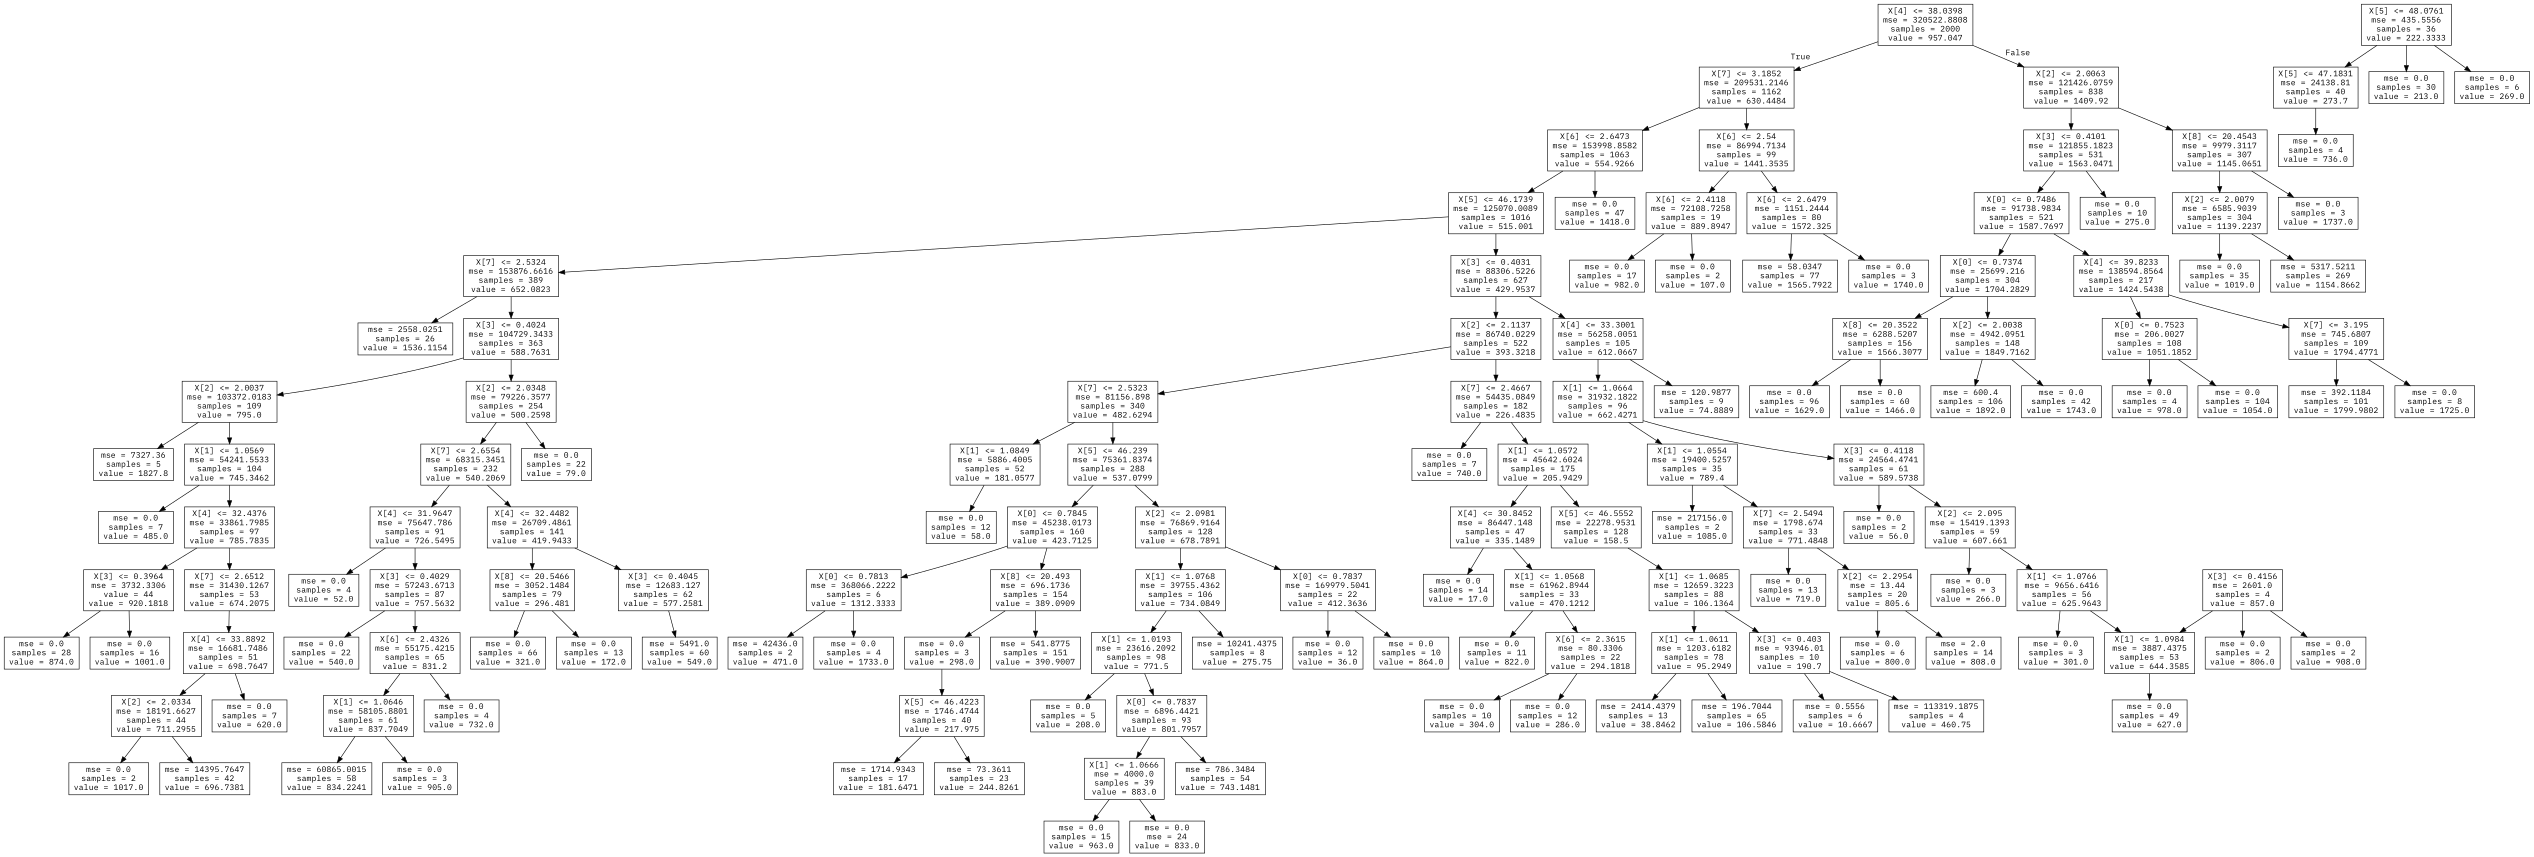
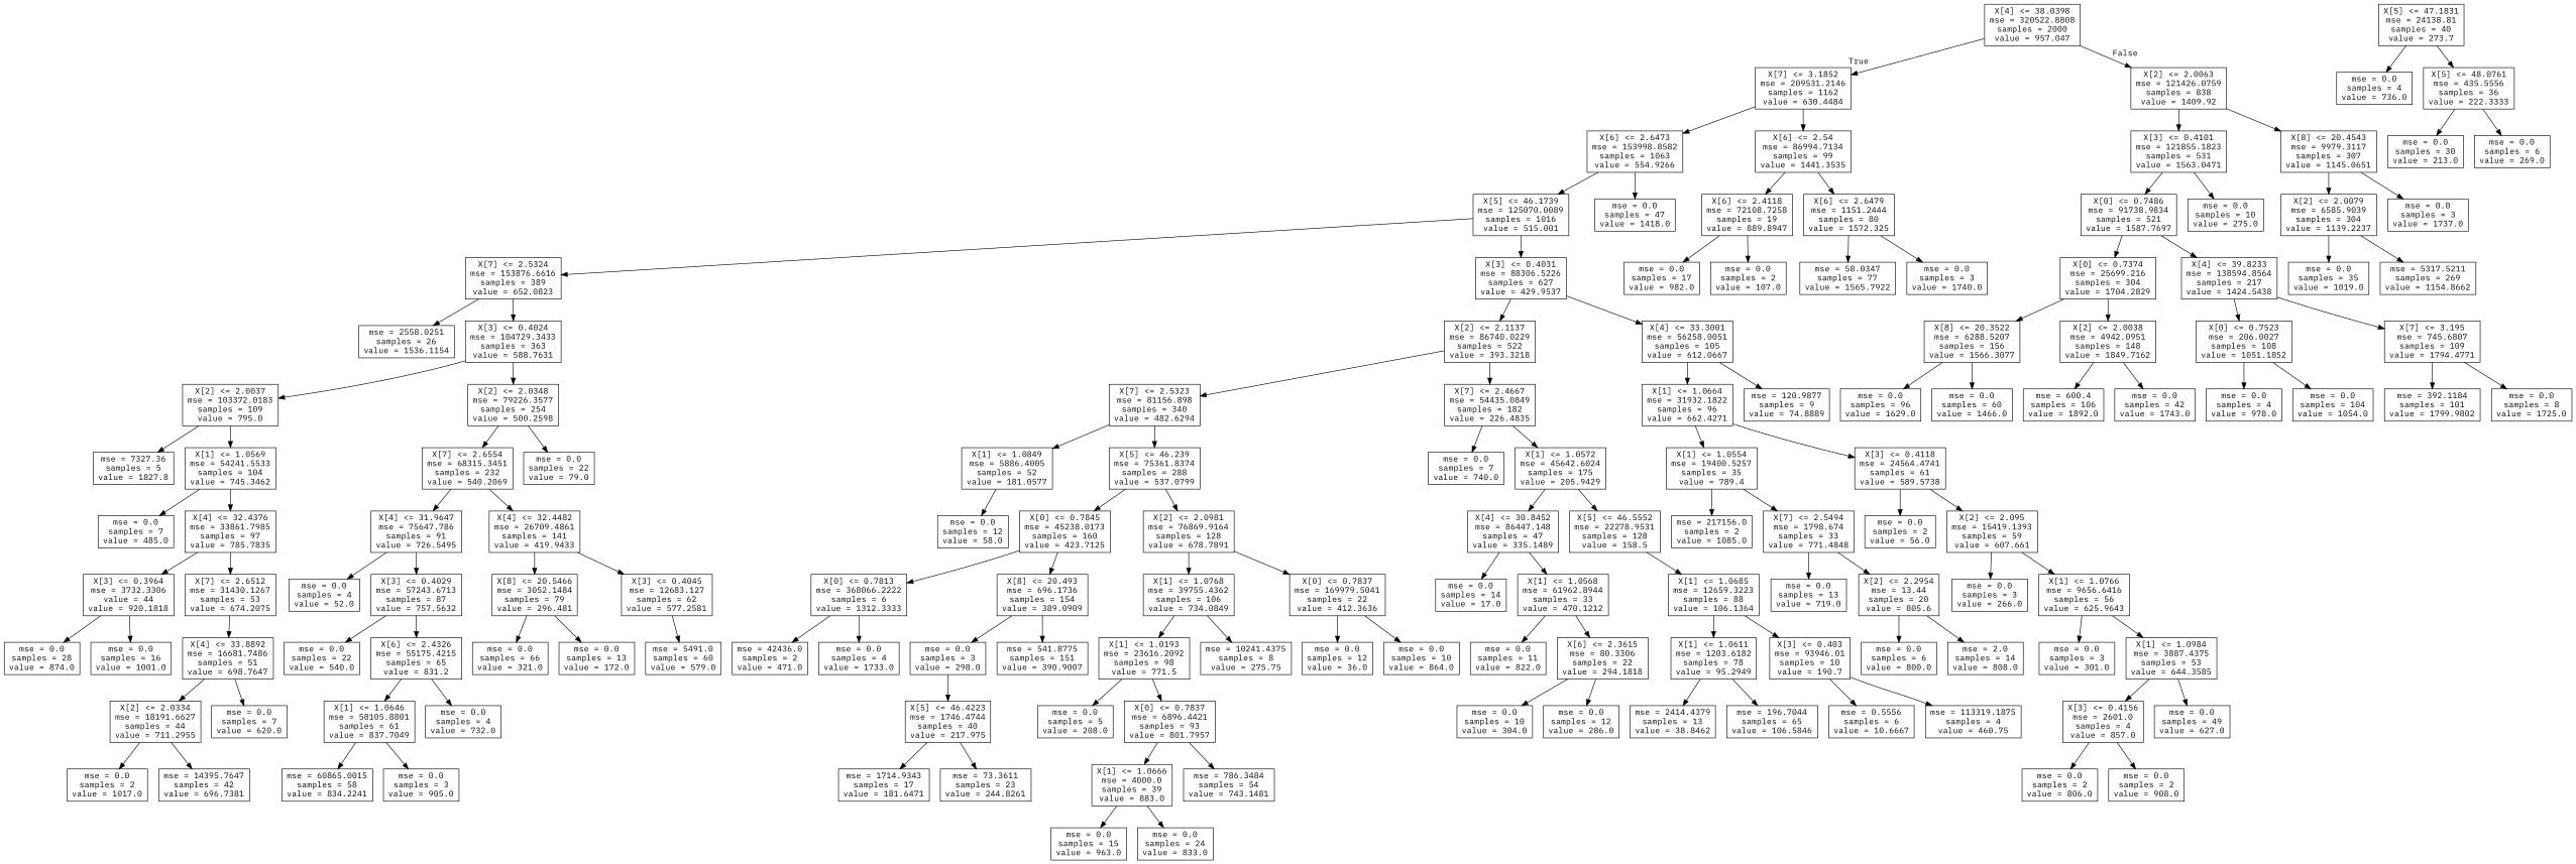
  digraph {
    fontname="IBM Plex Mono"
    node [fontname="IBM Plex Mono" shape=box]
    edge [fontname="IBM Plex Mono"]
    n1 [label="X[4] <= 38.0398\nmse = 320522.8808\nsamples = 2000\nvalue = 957.047"]
    n2 [label="X[7] <= 3.1852\nmse = 209531.2146\nsamples = 1162\nvalue = 630.4484"]
    n3 [label="X[2] <= 2.0063\nmse = 121426.0759\nsamples = 838\nvalue = 1409.92"]
    n4 [label="X[6] <= 2.6473\nmse = 153998.8582\nsamples = 1063\nvalue = 554.9266"]
    n5 [label="X[6] <= 2.54\nmse = 86994.7134\nsamples = 99\nvalue = 1441.3535"]
    n6 [label="X[3] <= 0.4101\nmse = 121855.1823\nsamples = 531\nvalue = 1563.0471"]
    n7 [label="X[8] <= 20.4543\nmse = 9979.3117\nsamples = 307\nvalue = 1145.0651"]
    n8 [label="X[5] <= 46.1739\nmse = 125070.0089\nsamples = 1016\nvalue = 515.001"]
    n9 [label="mse = 0.0\nsamples = 47\nvalue = 1418.0"]
    n10 [label="X[6] <= 2.4118\nmse = 72108.7258\nsamples = 19\nvalue = 889.8947"]
    n11 [label="X[6] <= 2.6479\nmse = 1151.2444\nsamples = 80\nvalue = 1572.325"]
    n12 [label="X[7] <= 2.5324\nmse = 153876.6616\nsamples = 389\nvalue = 652.0823"]
    n13 [label="X[3] <= 0.4031\nmse = 88306.5226\nsamples = 627\nvalue = 429.9537"]
    n14 [label="mse = 2558.0251\nsamples = 26\nvalue = 1536.1154"]
    n15 [label="X[3] <= 0.4024\nmse = 104729.3433\nsamples = 363\nvalue = 588.7631"]
    n16 [label="X[2] <= 2.1137\nmse = 86740.0229\nsamples = 522\nvalue = 393.3218"]
    n17 [label="X[4] <= 33.3001\nmse = 56258.0051\nsamples = 105\nvalue = 612.0667"]
    n18 [label="X[2] <= 2.0037\nmse = 103372.0183\nsamples = 109\nvalue = 795.0"]
    n19 [label="X[2] <= 2.0348\nmse = 79226.3577\nsamples = 254\nvalue = 500.2598"]
    n20 [label="mse = 7327.36\nsamples = 5\nvalue = 1827.8"]
    n21 [label="X[1] <= 1.0569\nmse = 54241.5533\nsamples = 104\nvalue = 745.3462"]
    n22 [label="X[7] <= 2.6554\nmse = 68315.3451\nsamples = 232\nvalue = 540.2069"]
    n23 [label="mse = 0.0\nsamples = 22\nvalue = 79.0"]
    n24 [label="mse = 0.0\nsamples = 7\nvalue = 485.0"]
    n25 [label="X[4] <= 32.4376\nmse = 33861.7985\nsamples = 97\nvalue = 785.7835"]
    n26 [label="X[3] <= 0.3964\nmse = 3732.3306\nvalue = 44\nvalue = 920.1818"]
    n27 [label="X[7] <= 2.6512\nmse = 31430.1267\nsamples = 53\nvalue = 674.2075"]
    n28 [label="mse = 0.0\nsamples = 28\nvalue = 874.0"]
    n29 [label="mse = 0.0\nsamples = 16\nvalue = 1001.0"]
    n30 [label="X[4] <= 33.8892\nmse = 16681.7486\nsamples = 51\nvalue = 698.7647"]
    n31 [label="X[2] <= 2.0334\nmse = 18191.6627\nsamples = 44\nvalue = 711.2955"]
    n32 [label="mse = 0.0\nsamples = 7\nvalue = 620.0"]
    n33 [label="mse = 0.0\nsamples = 2\nvalue = 1017.0"]
    n34 [label="mse = 14395.7647\nsamples = 42\nvalue = 696.7381"]
    n35 [label="X[4] <= 31.9647\nmse = 75647.786\nsamples = 91\nvalue = 726.5495"]
    n36 [label="X[4] <= 32.4482\nmse = 26709.4861\nsamples = 141\nvalue = 419.9433"]
    n37 [label="mse = 0.0\nsamples = 4\nvalue = 52.0"]
    n38 [label="X[3] <= 0.4029\nmse = 57243.6713\nsamples = 87\nvalue = 757.5632"]
    n39 [label="X[8] <= 20.5466\nmse = 3052.1484\nsamples = 79\nvalue = 296.481"]
    n40 [label="X[3] <= 0.4045\nmse = 12683.127\nsamples = 62\nvalue = 577.2581"]
    n41 [label="mse = 0.0\nsamples = 22\nvalue = 540.0"]
    n42 [label="X[6] <= 2.4326\nmse = 55175.4215\nsamples = 65\nvalue = 831.2"]
    n43 [label="X[1] <= 1.0646\nmse = 58105.8801\nsamples = 61\nvalue = 837.7049"]
    n44 [label="mse = 0.0\nsamples = 4\nvalue = 732.0"]
    n45 [label="mse = 60865.0015\nsamples = 58\nvalue = 834.2241"]
    n46 [label="mse = 0.0\nsamples = 3\nvalue = 905.0"]
    n47 [label="mse = 0.0\nsamples = 66\nvalue = 321.0"]
    n48 [label="mse = 0.0\nsamples = 13\nvalue = 172.0"]
-   n49 [label="mse = 5491.0\nsamples = 60\nvalue = 549.0"]
+   n49 [label="mse = 5491.0\nsamples = 60\nvalue = 579.0"]
    n50 [label="X[7] <= 2.5323\nmse = 81156.898\nsamples = 340\nvalue = 482.6294"]
    n51 [label="X[7] <= 2.4667\nmse = 54435.0849\nsamples = 182\nvalue = 226.4835"]
    n52 [label="X[1] <= 1.0664\nmse = 31932.1822\nsamples = 96\nvalue = 662.4271"]
    n53 [label="mse = 120.9877\nsamples = 9\nvalue = 74.8889"]
    n54 [label="X[1] <= 1.0849\nmse = 5886.4005\nsamples = 52\nvalue = 181.0577"]
    n55 [label="X[5] <= 46.239\nmse = 75361.8374\nsamples = 288\nvalue = 537.0799"]
    n56 [label="mse = 0.0\nsamples = 7\nvalue = 740.0"]
    n57 [label="X[1] <= 1.0572\nmse = 45642.6024\nsamples = 175\nvalue = 205.9429"]
    n58 [label="mse = 0.0\nsamples = 12\nvalue = 58.0"]
    n59 [label="X[0] <= 0.7845\nmse = 45238.0173\nsamples = 160\nvalue = 423.7125"]
    n60 [label="X[2] <= 2.0981\nmse = 76869.9164\nsamples = 128\nvalue = 678.7891"]
    n61 [label="X[5] <= 46.4223\nmse = 1746.4744\nsamples = 40\nvalue = 217.975"]
    n62 [label="mse = 1714.9343\nsamples = 17\nvalue = 181.6471"]
    n63 [label="mse = 73.3611\nsamples = 23\nvalue = 244.8261"]
    n64 [label="X[0] <= 0.7813\nmse = 368066.2222\nsamples = 6\nvalue = 1312.3333"]
    n65 [label="X[8] <= 20.493\nmse = 696.1736\nsamples = 154\nvalue = 389.0909"]
    n66 [label="X[1] <= 1.0768\nmse = 39755.4362\nsamples = 106\nvalue = 734.0849"]
    n67 [label="X[0] <= 0.7837\nmse = 169979.5041\nsamples = 22\nvalue = 412.3636"]
    n68 [label="mse = 42436.0\nsamples = 2\nvalue = 471.0"]
    n69 [label="mse = 0.0\nsamples = 4\nvalue = 1733.0"]
    n70 [label="mse = 0.0\nsamples = 3\nvalue = 298.0"]
    n71 [label="mse = 541.8775\nsamples = 151\nvalue = 390.9007"]
    n72 [label="X[1] <= 1.0193\nmse = 23616.2092\nsamples = 98\nvalue = 771.5"]
    n73 [label="mse = 10241.4375\nsamples = 8\nvalue = 275.75"]
    n74 [label="mse = 0.0\nsamples = 12\nvalue = 36.0"]
    n75 [label="mse = 0.0\nsamples = 10\nvalue = 864.0"]
    n76 [label="mse = 0.0\nsamples = 5\nvalue = 208.0"]
    n77 [label="X[0] <= 0.7837\nmse = 6896.4421\nsamples = 93\nvalue = 801.7957"]
    n78 [label="X[1] <= 1.0666\nmse = 4000.0\nsamples = 39\nvalue = 883.0"]
    n79 [label="mse = 786.3484\nsamples = 54\nvalue = 743.1481"]
    n80 [label="mse = 0.0\nsamples = 15\nvalue = 963.0"]
-   n81 [label="mse = 0.0\nmse = 24\nvalue = 833.0"]
+   n81 [label="mse = 0.0\nsamples = 24\nvalue = 833.0"]
    n82 [label="X[4] <= 30.8452\nmse = 86447.148\nsamples = 47\nvalue = 335.1489"]
    n83 [label="X[5] <= 46.5552\nmse = 22278.9531\nsamples = 128\nvalue = 158.5"]
    n84 [label="mse = 0.0\nsamples = 14\nvalue = 17.0"]
    n85 [label="X[1] <= 1.0568\nmse = 61962.8944\nsamples = 33\nvalue = 470.1212"]
    n86 [label="X[1] <= 1.0685\nmse = 12659.3223\nsamples = 88\nvalue = 106.1364"]
    n87 [label="mse = 0.0\nsamples = 11\nvalue = 822.0"]
    n88 [label="X[6] <= 2.3615\nmse = 80.3306\nsamples = 22\nvalue = 294.1818"]
    n89 [label="mse = 0.0\nsamples = 10\nvalue = 304.0"]
    n90 [label="mse = 0.0\nsamples = 12\nvalue = 286.0"]
    n91 [label="X[1] <= 1.0611\nmse = 1203.6182\nsamples = 78\nvalue = 95.2949"]
    n92 [label="X[3] <= 0.403\nmse = 93946.01\nsamples = 10\nvalue = 190.7"]
    n93 [label="X[5] <= 47.1831\nmse = 24138.81\nsamples = 40\nvalue = 273.7"]
    n94 [label="mse = 0.0\nsamples = 4\nvalue = 736.0"]
    n95 [label="X[5] <= 48.0761\nmse = 435.5556\nsamples = 36\nvalue = 222.3333"]
    n96 [label="mse = 2414.4379\nsamples = 13\nvalue = 38.8462"]
    n97 [label="mse = 196.7044\nsamples = 65\nvalue = 106.5846"]
    n98 [label="mse = 0.5556\nsamples = 6\nvalue = 10.6667"]
    n99 [label="mse = 113319.1875\nsamples = 4\nvalue = 460.75"]
    n100 [label="mse = 0.0\nsamples = 30\nvalue = 213.0"]
    n101 [label="mse = 0.0\nsamples = 6\nvalue = 269.0"]
    n102 [label="X[1] <= 1.0554\nmse = 19400.5257\nsamples = 35\nvalue = 789.4"]
    n103 [label="X[3] <= 0.4118\nmse = 24564.4741\nsamples = 61\nvalue = 589.5738"]
    n104 [label="mse = 217156.0\nsamples = 2\nvalue = 1085.0"]
    n105 [label="X[7] <= 2.5494\nmse = 1798.674\nsamples = 33\nvalue = 771.4848"]
    n106 [label="mse = 0.0\nsamples = 2\nvalue = 56.0"]
    n107 [label="X[2] <= 2.095\nmse = 15419.1393\nsamples = 59\nvalue = 607.661"]
    n108 [label="mse = 0.0\nsamples = 13\nvalue = 719.0"]
    n109 [label="X[2] <= 2.2954\nmse = 13.44\nsamples = 20\nvalue = 805.6"]
    n110 [label="mse = 0.0\nsamples = 6\nvalue = 800.0"]
    n111 [label="mse = 2.0\nsamples = 14\nvalue = 808.0"]
    n112 [label="mse = 0.0\nsamples = 3\nvalue = 266.0"]
    n113 [label="X[1] <= 1.0766\nmse = 9656.6416\nsamples = 56\nvalue = 625.9643"]
    n114 [label="mse = 0.0\nsamples = 3\nvalue = 301.0"]
    n115 [label="X[1] <= 1.0984\nmse = 3887.4375\nsamples = 53\nvalue = 644.3585"]
    n116 [label="X[3] <= 0.4156\nmse = 2601.0\nsamples = 4\nvalue = 857.0"]
    n117 [label="mse = 0.0\nsamples = 49\nvalue = 627.0"]
    n118 [label="mse = 0.0\nsamples = 2\nvalue = 806.0"]
    n119 [label="mse = 0.0\nsamples = 2\nvalue = 908.0"]
    n120 [label="mse = 0.0\nsamples = 17\nvalue = 982.0"]
    n121 [label="mse = 0.0\nsamples = 2\nvalue = 107.0"]
    n122 [label="mse = 58.0347\nsamples = 77\nvalue = 1565.7922"]
    n123 [label="mse = 0.0\nsamples = 3\nvalue = 1740.0"]
    n124 [label="X[0] <= 0.7486\nmse = 91738.9834\nsamples = 521\nvalue = 1587.7697"]
    n125 [label="mse = 0.0\nsamples = 10\nvalue = 275.0"]
    n126 [label="X[2] <= 2.0079\nmse = 6585.9039\nsamples = 304\nvalue = 1139.2237"]
    n127 [label="mse = 0.0\nsamples = 3\nvalue = 1737.0"]
    n128 [label="X[0] <= 0.7374\nmse = 25699.216\nsamples = 304\nvalue = 1704.2829"]
    n129 [label="X[4] <= 39.8233\nmse = 138594.8564\nsamples = 217\nvalue = 1424.5438"]
    n130 [label="X[8] <= 20.3522\nmse = 6288.5207\nsamples = 156\nvalue = 1566.3077"]
    n131 [label="X[2] <= 2.0038\nmse = 4942.0951\nsamples = 148\nvalue = 1849.7162"]
    n132 [label="X[0] <= 0.7523\nmse = 206.0027\nsamples = 108\nvalue = 1051.1852"]
    n133 [label="X[7] <= 3.195\nmse = 745.6807\nsamples = 109\nvalue = 1794.4771"]
    n134 [label="mse = 0.0\nsamples = 96\nvalue = 1629.0"]
    n135 [label="mse = 0.0\nsamples = 60\nvalue = 1466.0"]
    n136 [label="mse = 600.4\nsamples = 106\nvalue = 1892.0"]
    n137 [label="mse = 0.0\nsamples = 42\nvalue = 1743.0"]
    n138 [label="mse = 0.0\nsamples = 4\nvalue = 978.0"]
    n139 [label="mse = 0.0\nsamples = 104\nvalue = 1054.0"]
    n140 [label="mse = 392.1184\nsamples = 101\nvalue = 1799.9802"]
    n141 [label="mse = 0.0\nsamples = 8\nvalue = 1725.0"]
    n142 [label="mse = 0.0\nsamples = 35\nvalue = 1019.0"]
    n143 [label="mse = 5317.5211\nsamples = 269\nvalue = 1154.8662"]
    n1 -> n2 [headlabel=True labelangle=45 labeldistance=2.5]
    n1 -> n3 [headlabel=False labelangle=-45 labeldistance=2.5]
    n2 -> n4
    n2 -> n5
    n3 -> n6
    n3 -> n7
    n4 -> n8
    n4 -> n9
    n5 -> n10
    n5 -> n11
    n6 -> n124
    n6 -> n125
    n7 -> n126
    n7 -> n127
    n8 -> n12
    n8 -> n13
    n10 -> n120
    n10 -> n121
    n11 -> n122
    n11 -> n123
    n12 -> n14
    n12 -> n15
    n13 -> n16
    n13 -> n17
    n15 -> n18
    n15 -> n19
    n16 -> n50
    n16 -> n51
    n17 -> n52
    n17 -> n53
    n18 -> n20
    n18 -> n21
    n19 -> n22
    n19 -> n23
    n21 -> n24
    n21 -> n25
    n22 -> n35
    n22 -> n36
    n25 -> n26
    n25 -> n27
    n26 -> n28
    n26 -> n29
    n27 -> n30
    n30 -> n31
    n30 -> n32
    n31 -> n33
    n31 -> n34
    n35 -> n37
    n35 -> n38
    n36 -> n39
    n36 -> n40
    n38 -> n41
    n38 -> n42
    n39 -> n47
    n39 -> n48
    n40 -> n49
    n42 -> n43
    n42 -> n44
    n43 -> n45
    n43 -> n46
    n50 -> n54
    n50 -> n55
    n51 -> n56
    n51 -> n57
    n52 -> n102
    n52 -> n103
    n54 -> n58
    n55 -> n59
    n55 -> n60
    n57 -> n82
    n57 -> n83
    n59 -> n64
    n59 -> n65
    n60 -> n66
    n60 -> n67
    n61 -> n62
    n61 -> n63
    n64 -> n68
    n64 -> n69
    n65 -> n70
    n65 -> n71
    n66 -> n72
    n66 -> n73
    n67 -> n74
    n67 -> n75
    n70 -> n61
    n72 -> n76
    n72 -> n77
    n77 -> n78
    n77 -> n79
    n78 -> n80
    n78 -> n81
    n82 -> n84
    n82 -> n85
    n83 -> n86
    n85 -> n87
    n85 -> n88
    n86 -> n91
    n86 -> n92
    n88 -> n89
    n88 -> n90
    n91 -> n96
    n91 -> n97
    n92 -> n98
    n92 -> n99
    n93 -> n94
-   n95 -> n93
+   n93 -> n95
    n95 -> n100
    n95 -> n101
    n102 -> n104
    n102 -> n105
    n103 -> n106
    n103 -> n107
    n105 -> n108
    n105 -> n109
    n107 -> n112
    n107 -> n113
    n109 -> n110
    n109 -> n111
    n113 -> n114
    n113 -> n115
-   n116 -> n115
+   n115 -> n116
    n115 -> n117
    n116 -> n118
    n116 -> n119
    n124 -> n128
    n124 -> n129
    n126 -> n142
    n126 -> n143
    n128 -> n130
    n128 -> n131
    n129 -> n132
    n129 -> n133
    n130 -> n134
    n130 -> n135
    n131 -> n136
    n131 -> n137
    n132 -> n138
    n132 -> n139
    n133 -> n140
    n133 -> n141
  }
